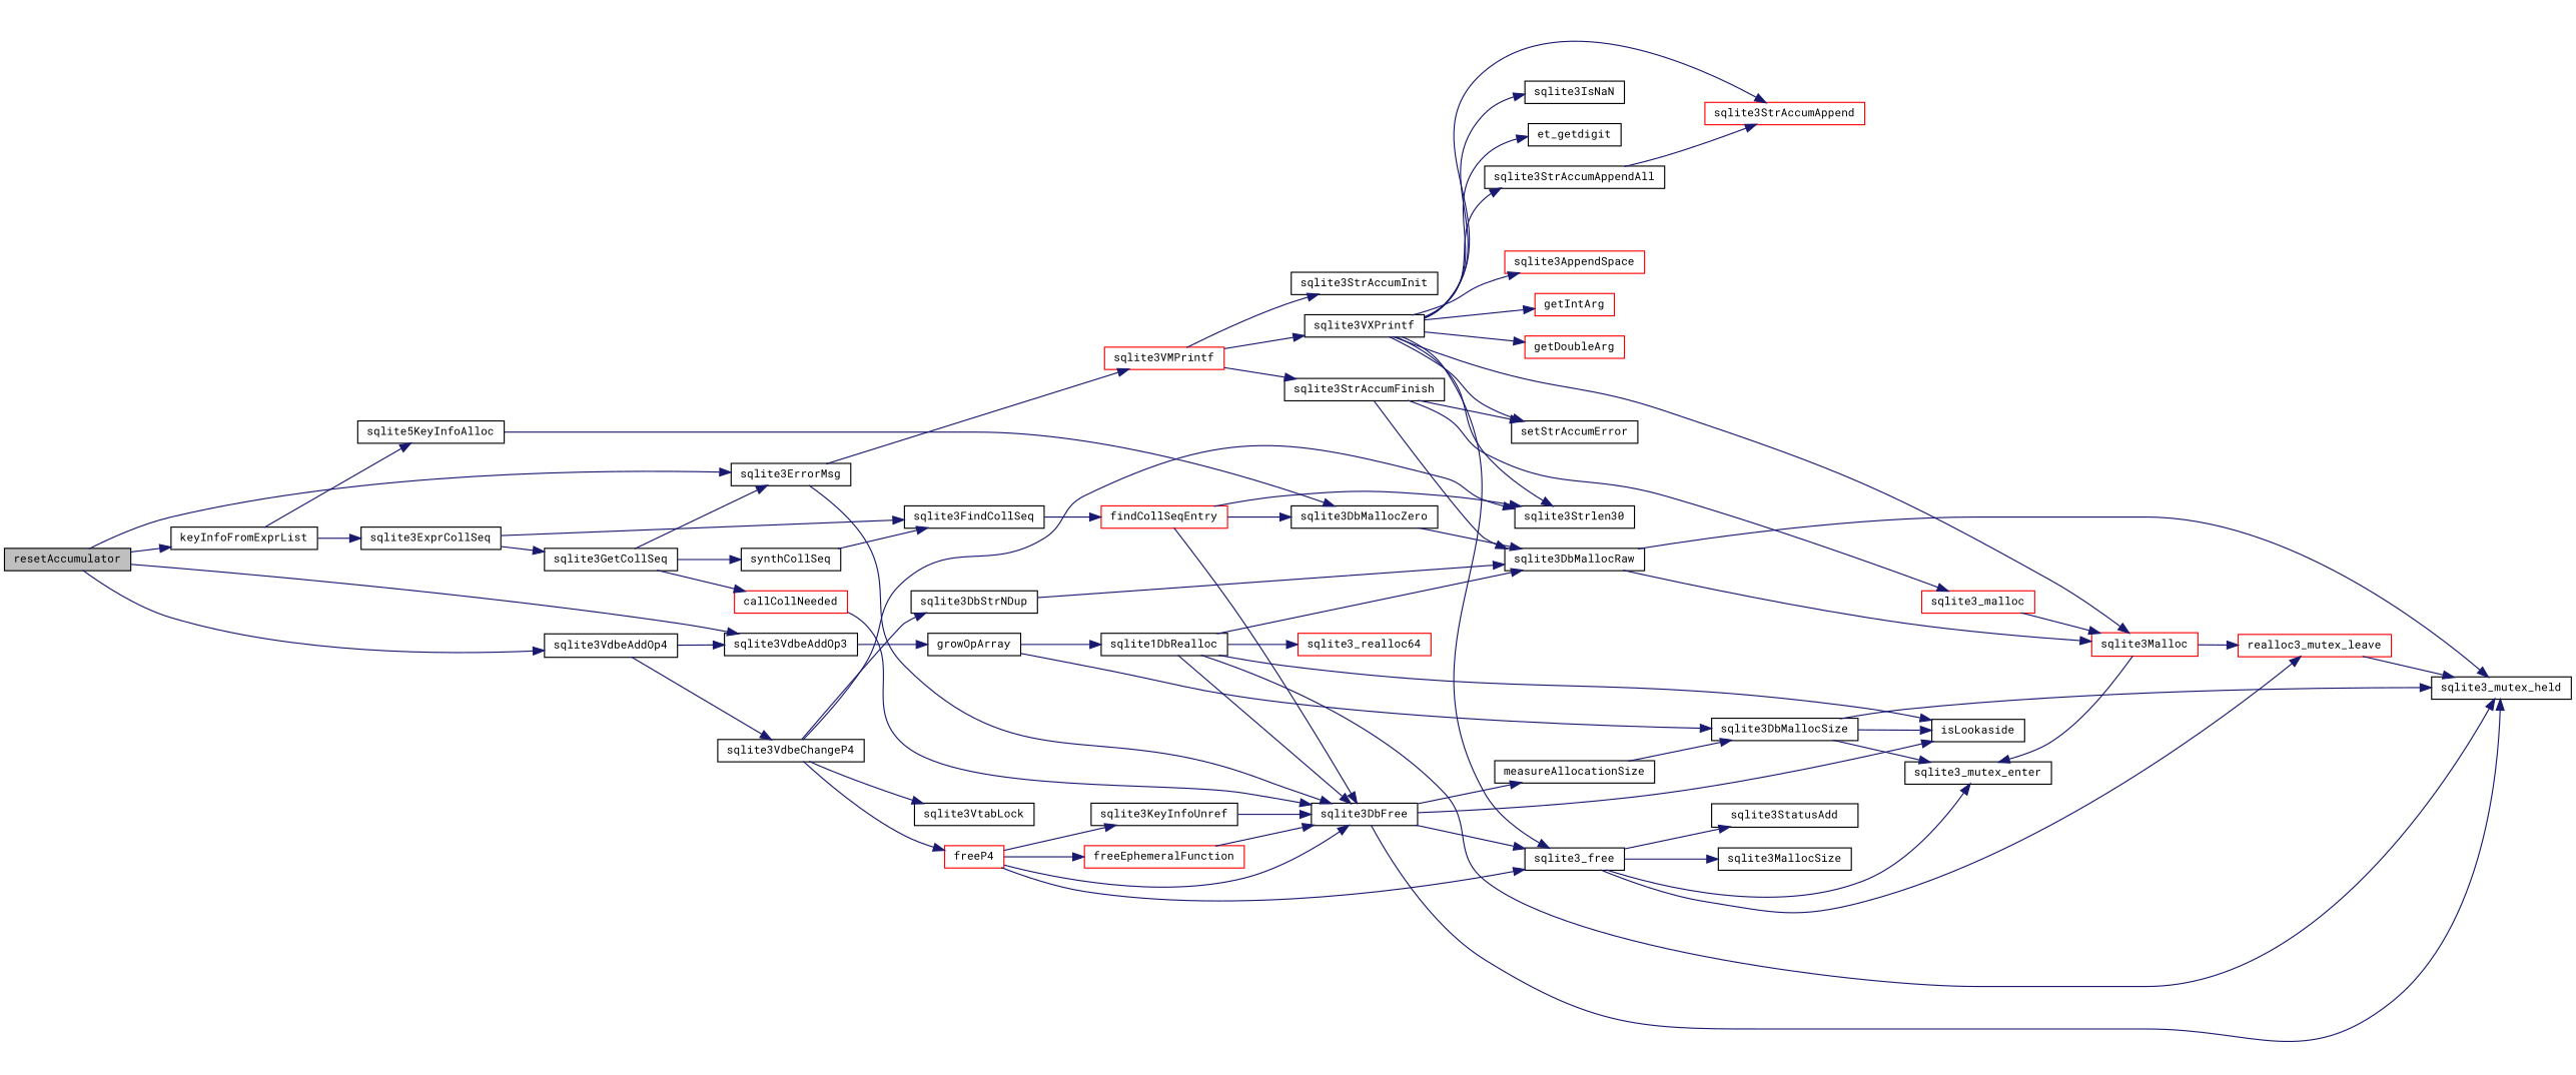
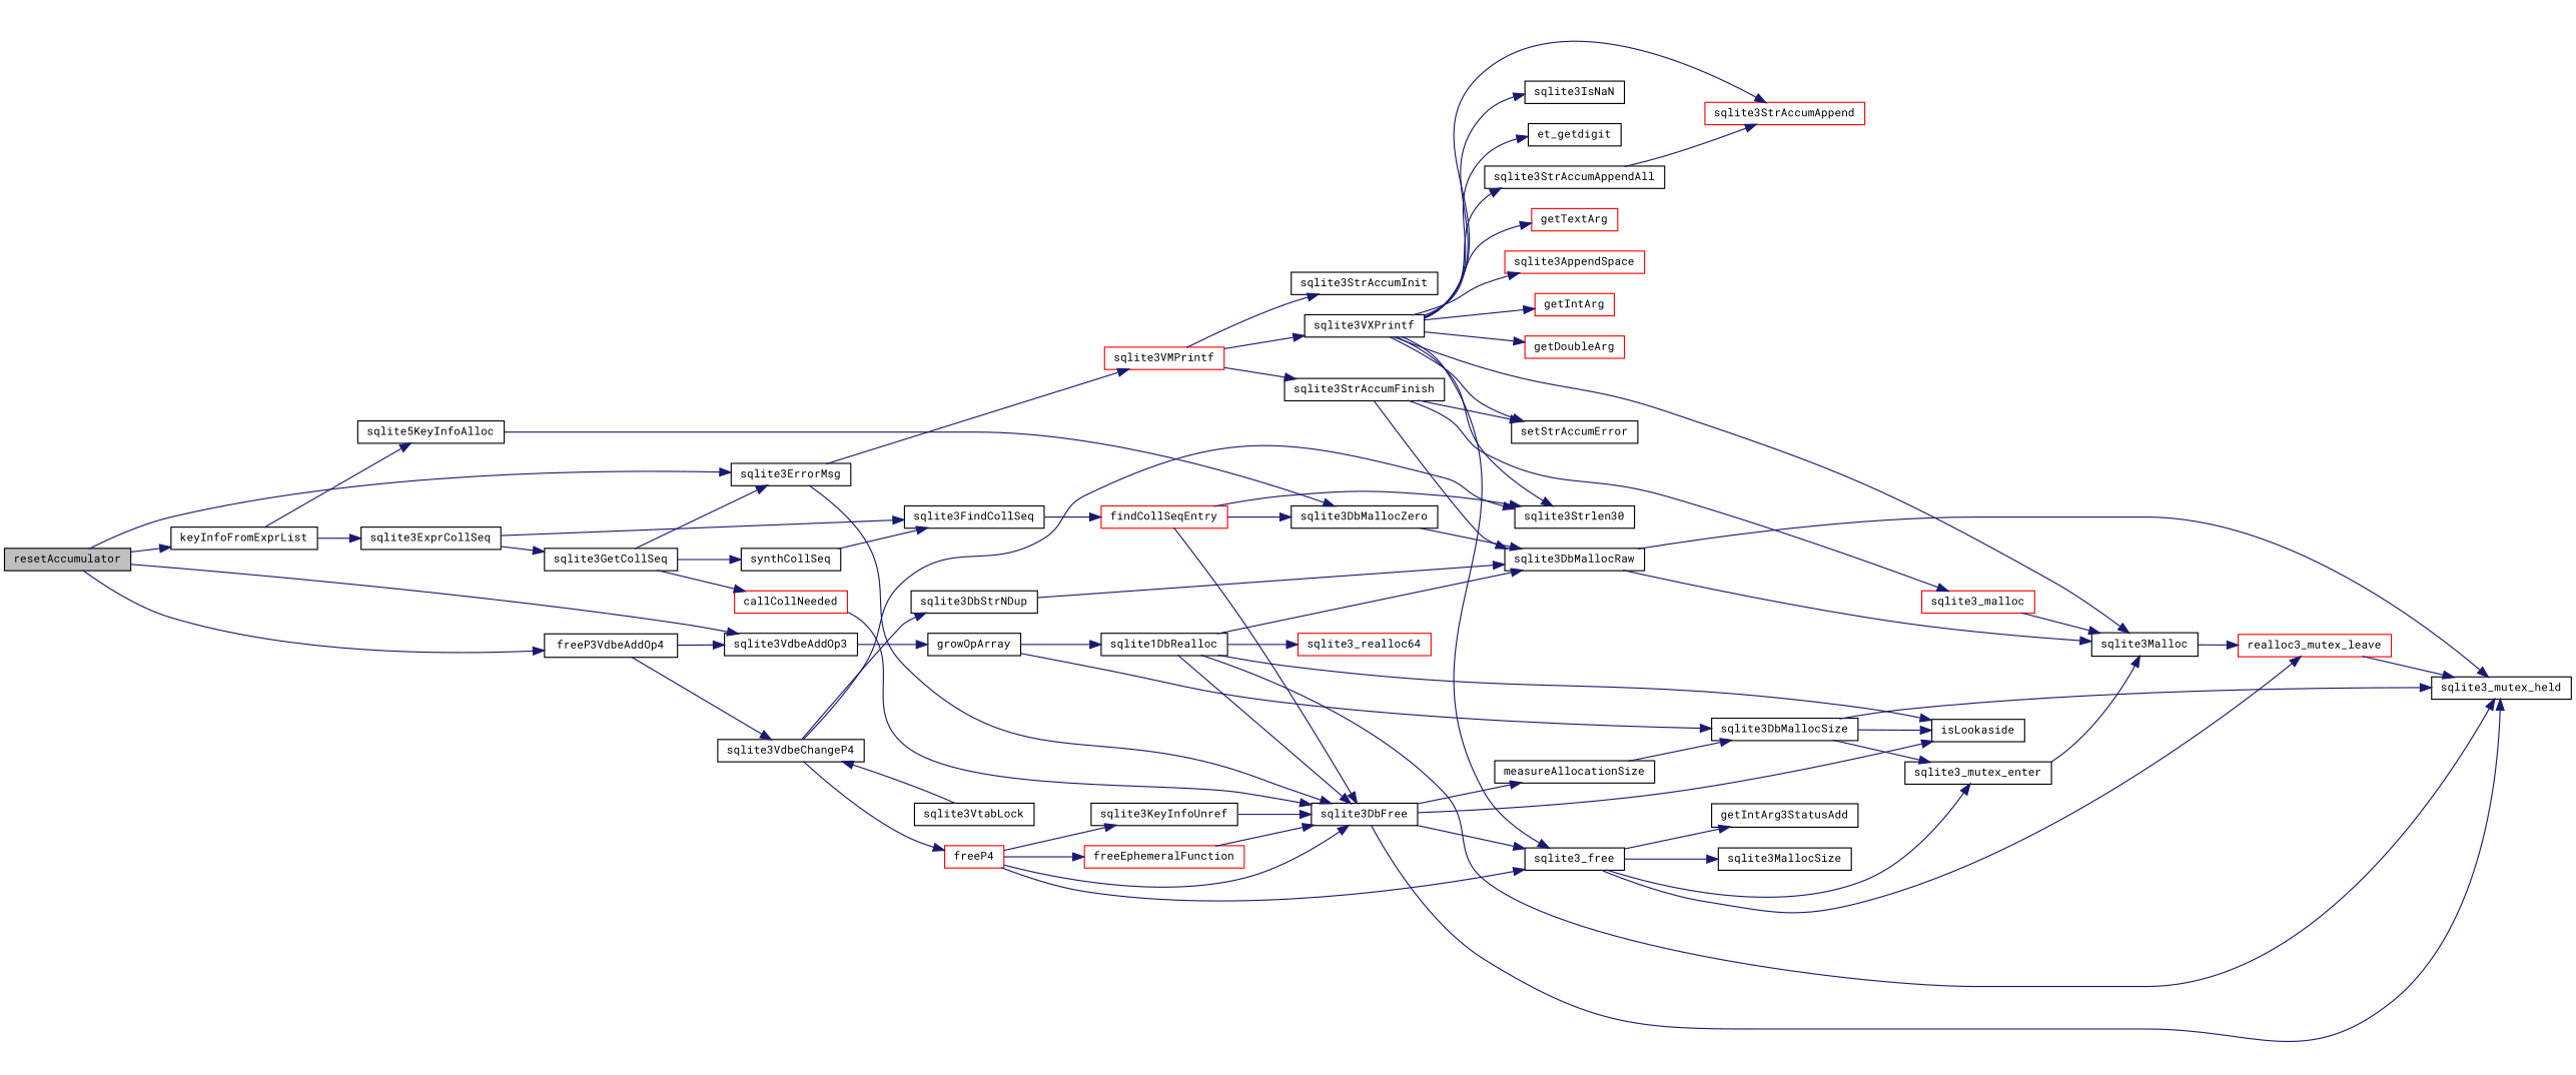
  digraph {
    fontname="Roboto Mono"
    rankdir=LR
    node [color=black fillcolor=white fontname="Roboto Mono" fontsize=10 shape=record style=filled]
    edge [color=midnightblue fontname="Roboto Mono" fontsize=10 labelfontname=FreeSans labelfontsize=10 style=solid]
    n1 [fillcolor=grey75 fontcolor=black height=0.2 label=resetAccumulator width=0.4]
    n2 [height=0.2 label=sqlite3VdbeAddOp3 width=0.4]
    n3 [height=0.2 label=sqlite3ErrorMsg width=0.4]
    n4 [height=0.2 label=keyInfoFromExprList width=0.4]
-   n5 [height=0.2 label=sqlite3VdbeAddOp4 width=0.4]
+   n5 [height=0.2 label=freeP3VdbeAddOp4 width=0.4]
    n6 [height=0.2 label=growOpArray width=0.4]
    n7 [height=0.2 label=sqlite3DbFree width=0.4]
    n8 [color=red height=0.2 label=sqlite3VMPrintf width=0.4]
    n9 [height=0.2 label=sqlite5KeyInfoAlloc width=0.4]
    n10 [height=0.2 label=sqlite3ExprCollSeq width=0.4]
    n11 [height=0.2 label=sqlite3VdbeChangeP4 width=0.4]
    n12 [height=0.2 label=sqlite1DbRealloc width=0.4]
    n13 [height=0.2 label=sqlite3DbMallocSize width=0.4]
    n14 [height=0.2 label=sqlite3_mutex_held width=0.4]
    n15 [height=0.2 label=sqlite3DbMallocRaw width=0.4]
    n16 [height=0.2 label=isLookaside width=0.4]
    n17 [color=red height=0.2 label=sqlite3_realloc64 width=0.4]
    n18 [height=0.2 label=sqlite3_mutex_enter width=0.4]
-   n19 [color=red height=0.2 label=sqlite3Malloc width=0.4]
+   n19 [height=0.2 label=sqlite3Malloc width=0.4]
    n20 [height=0.2 label=measureAllocationSize width=0.4]
    n21 [height=0.2 label=sqlite3_free width=0.4]
    n22 [color=red height=0.2 label=realloc3_mutex_leave width=0.4]
    n23 [height=0.2 label=sqlite3MallocSize width=0.4]
-   n24 [height=0.2 label=sqlite3StatusAdd width=0.4]
+   n24 [height=0.2 label=getIntArg3StatusAdd width=0.4]
    n25 [height=0.2 label=sqlite3StrAccumInit width=0.4]
    n26 [height=0.2 label=sqlite3VXPrintf width=0.4]
    n27 [height=0.2 label=sqlite3StrAccumFinish width=0.4]
    n28 [color=red height=0.2 label=sqlite3StrAccumAppend width=0.4]
    n29 [color=red height=0.2 label=getIntArg width=0.4]
    n30 [height=0.2 label=setStrAccumError width=0.4]
    n31 [color=red height=0.2 label=getDoubleArg width=0.4]
    n32 [height=0.2 label=sqlite3IsNaN width=0.4]
    n33 [height=0.2 label=sqlite3Strlen30 width=0.4]
    n34 [height=0.2 label=et_getdigit width=0.4]
+   n35 [color=red height=0.2 label=getTextArg width=0.4]
    n36 [height=0.2 label=sqlite3StrAccumAppendAll width=0.4]
    n37 [color=red height=0.2 label=sqlite3AppendSpace width=0.4]
    n38 [color=red height=0.2 label=sqlite3_malloc width=0.4]
    n39 [height=0.2 label=sqlite3DbMallocZero width=0.4]
    n40 [height=0.2 label=sqlite3GetCollSeq width=0.4]
    n41 [height=0.2 label=sqlite3FindCollSeq width=0.4]
    n42 [color=red height=0.2 label=callCollNeeded width=0.4]
    n43 [height=0.2 label=synthCollSeq width=0.4]
    n44 [color=red height=0.2 label=findCollSeqEntry width=0.4]
    n45 [color=red height=0.2 label=freeP4 width=0.4]
    n46 [height=0.2 label=sqlite3VtabLock width=0.4]
    n47 [height=0.2 label=sqlite3DbStrNDup width=0.4]
    n48 [height=0.2 label=sqlite3KeyInfoUnref width=0.4]
    n49 [color=red height=0.2 label=freeEphemeralFunction width=0.4]
    n1 -> n2
    n1 -> n3
    n1 -> n4
    n1 -> n5
    n2 -> n6
    n3 -> n7
    n3 -> n8
    n4 -> n9
    n4 -> n10
    n5 -> n2
    n5 -> n11
    n6 -> n12
    n6 -> n13
    n7 -> n14
    n7 -> n16
    n7 -> n20
    n7 -> n21
    n8 -> n25
    n8 -> n26
    n8 -> n27
    n9 -> n39
    n10 -> n40
    n10 -> n41
    n11 -> n33
    n11 -> n45
-   n11 -> n46
+   n46 -> n11
    n11 -> n47
    n12 -> n7
    n12 -> n14
    n12 -> n15
    n12 -> n16
    n12 -> n17
    n13 -> n14
    n13 -> n16
    n13 -> n18
    n15 -> n14
    n15 -> n19
-   n19 -> n18
+   n18 -> n19
    n19 -> n22
    n20 -> n13
    n21 -> n18
    n21 -> n22
    n21 -> n23
    n21 -> n24
    n22 -> n14
    n26 -> n19
    n26 -> n21
    n26 -> n28
    n26 -> n29
    n26 -> n30
    n26 -> n31
    n26 -> n32
    n26 -> n33
    n26 -> n34
+   n26 -> n35
    n26 -> n36
    n26 -> n37
    n27 -> n15
    n27 -> n30
    n27 -> n38
    n36 -> n28
    n38 -> n19
    n39 -> n15
    n40 -> n3
    n40 -> n42
    n40 -> n43
    n41 -> n44
    n42 -> n7
    n43 -> n41
    n44 -> n7
    n44 -> n33
    n44 -> n39
    n45 -> n7
    n45 -> n21
    n45 -> n48
    n45 -> n49
    n47 -> n15
    n48 -> n7
    n49 -> n7
  }
